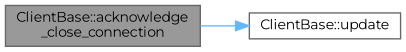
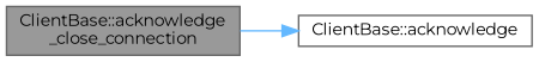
  digraph {
    rankdir=LR
    fontname=Montserrat
    node [fontname=Montserrat fontsize=10 shape=box style=filled]
    n1 [color=gray40 fillcolor=grey60 fontcolor=black height=0.2 label="ClientBase::acknowledge\l_close_connection" width=0.4]
-   n2 [color=grey40 fillcolor=white height=0.2 label="ClientBase::update" width=0.4]
+   n2 [color=grey40 fillcolor=white height=0.2 label="ClientBase::acknowledge" width=0.4]
    n1 -> n2 [color=steelblue1 fontname=Montserrat fontsize=10 labelfontname=Helvetica labelfontsize=10 style=solid]
  }
